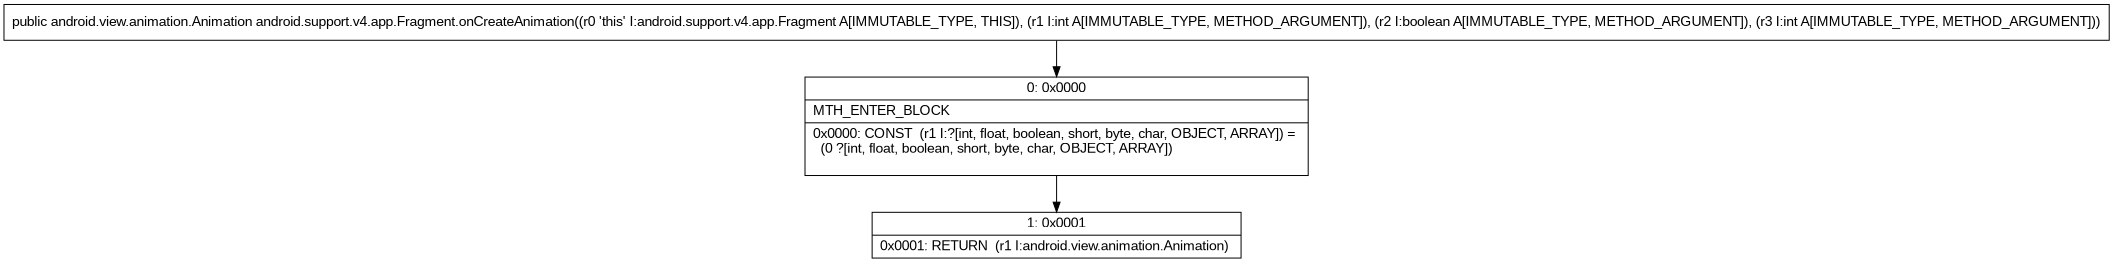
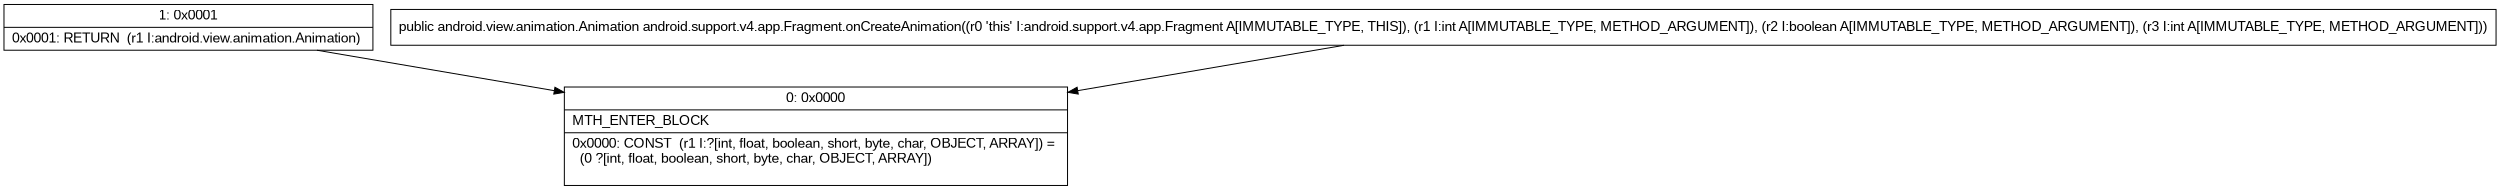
  digraph {
    fontname="Liberation Sans"
    node [shape=record fontname="Liberation Sans"]
    edge [fontname="Liberation Sans"]
    n1 [label="{0\:\ 0x0000|MTH_ENTER_BLOCK\l|0x0000: CONST  (r1 I:?[int, float, boolean, short, byte, char, OBJECT, ARRAY]) = \l  (0 ?[int, float, boolean, short, byte, char, OBJECT, ARRAY])\l \l}"]
    n2 [label="{1\:\ 0x0001|0x0001: RETURN  (r1 I:android.view.animation.Animation) \l}"]
    n3 [label="{public android.view.animation.Animation android.support.v4.app.Fragment.onCreateAnimation((r0 'this' I:android.support.v4.app.Fragment A[IMMUTABLE_TYPE, THIS]), (r1 I:int A[IMMUTABLE_TYPE, METHOD_ARGUMENT]), (r2 I:boolean A[IMMUTABLE_TYPE, METHOD_ARGUMENT]), (r3 I:int A[IMMUTABLE_TYPE, METHOD_ARGUMENT])) }"]
-   n1 -> n2
+   n2 -> n1
    n3 -> n1
  }
